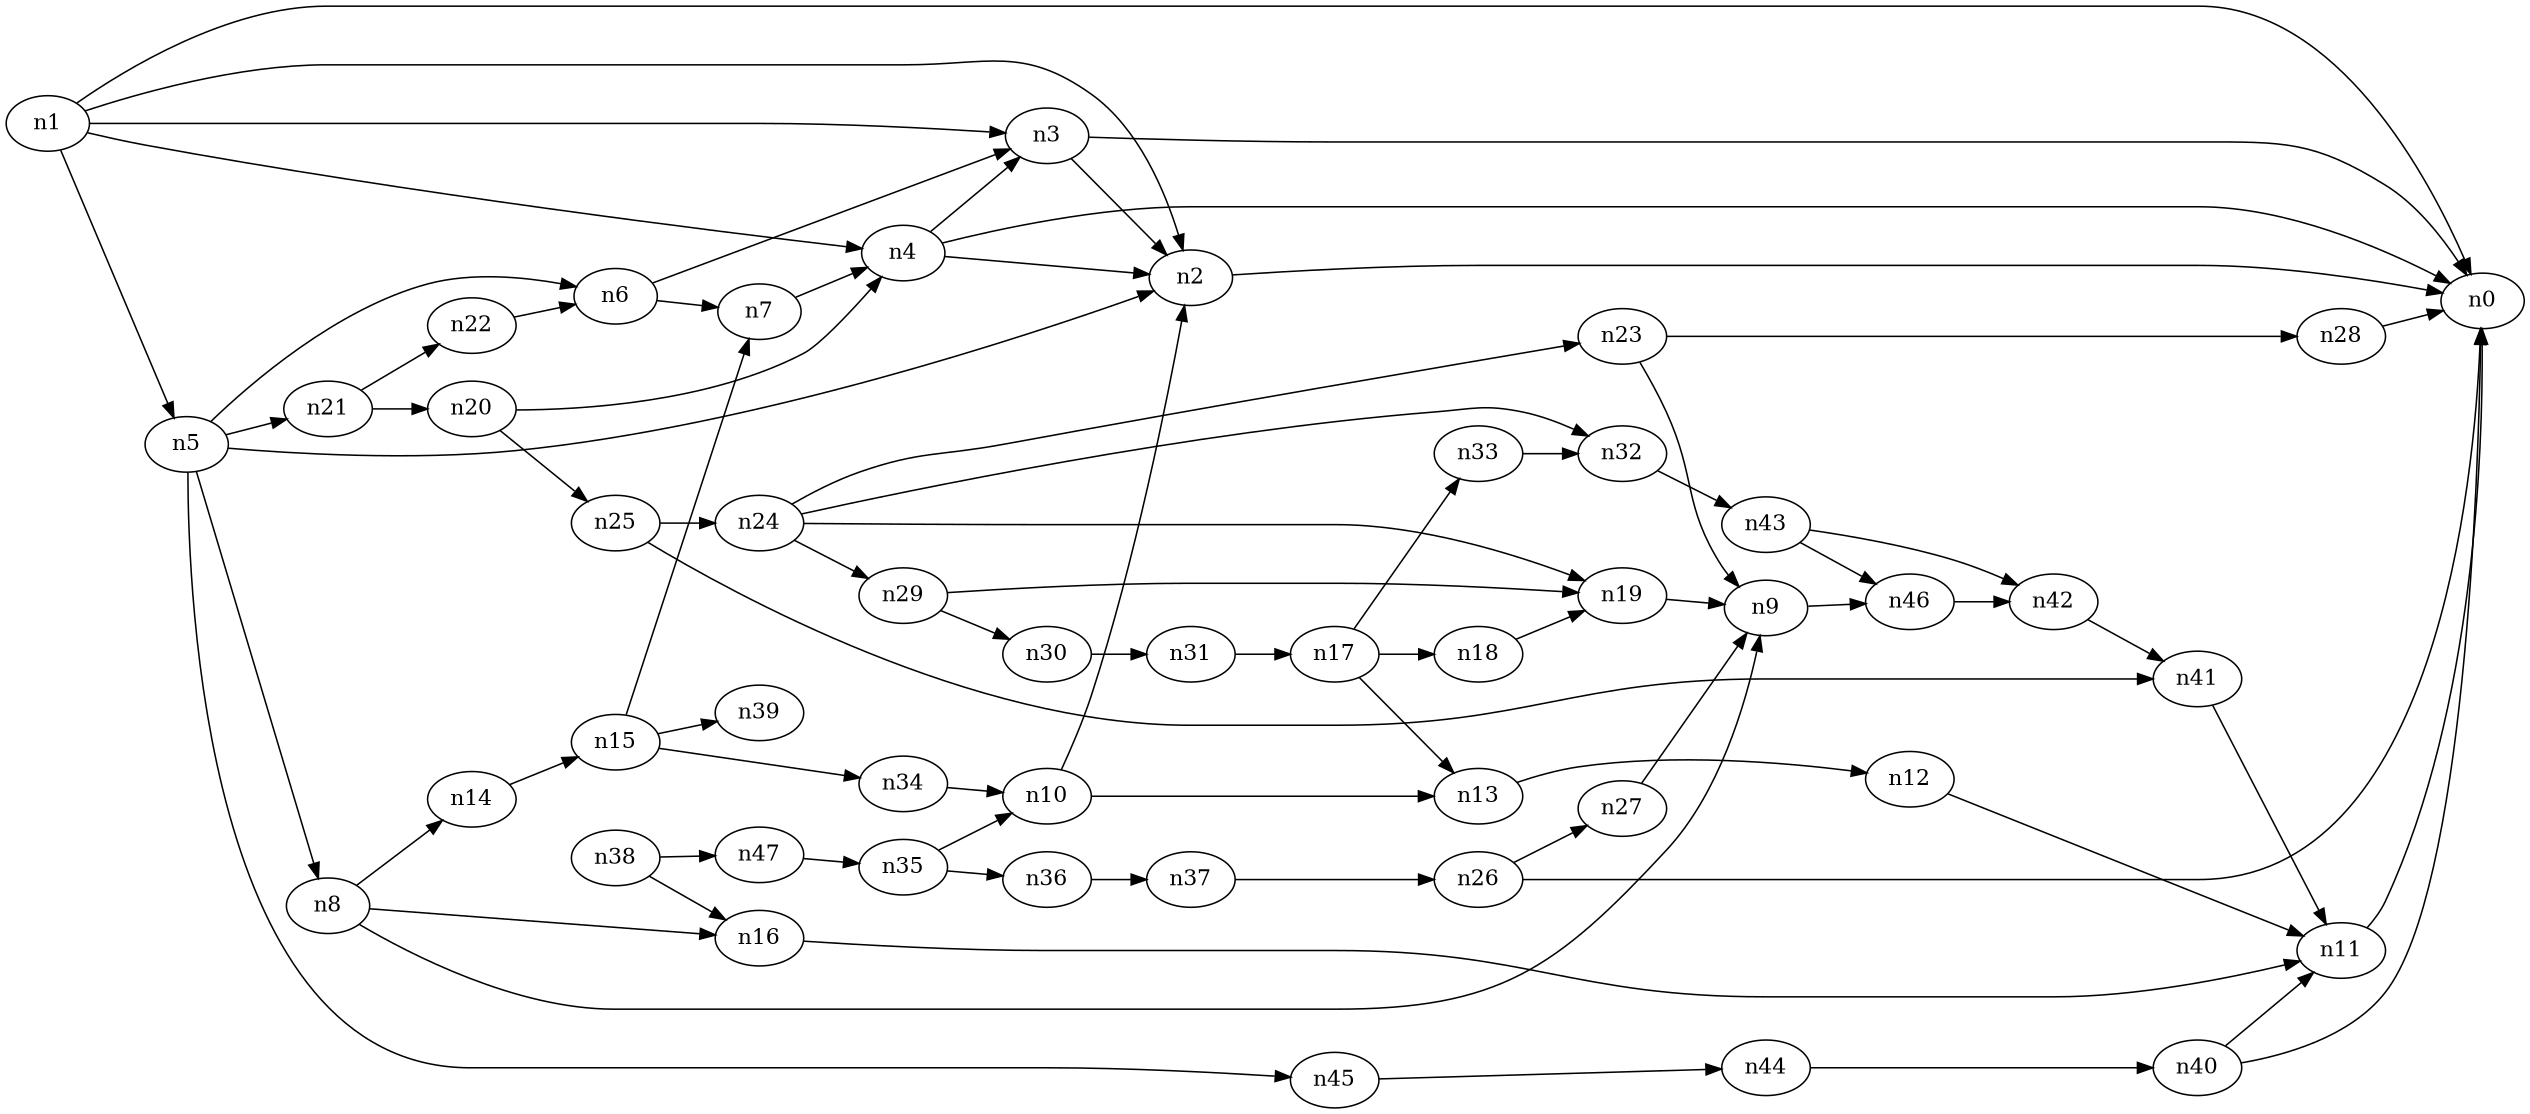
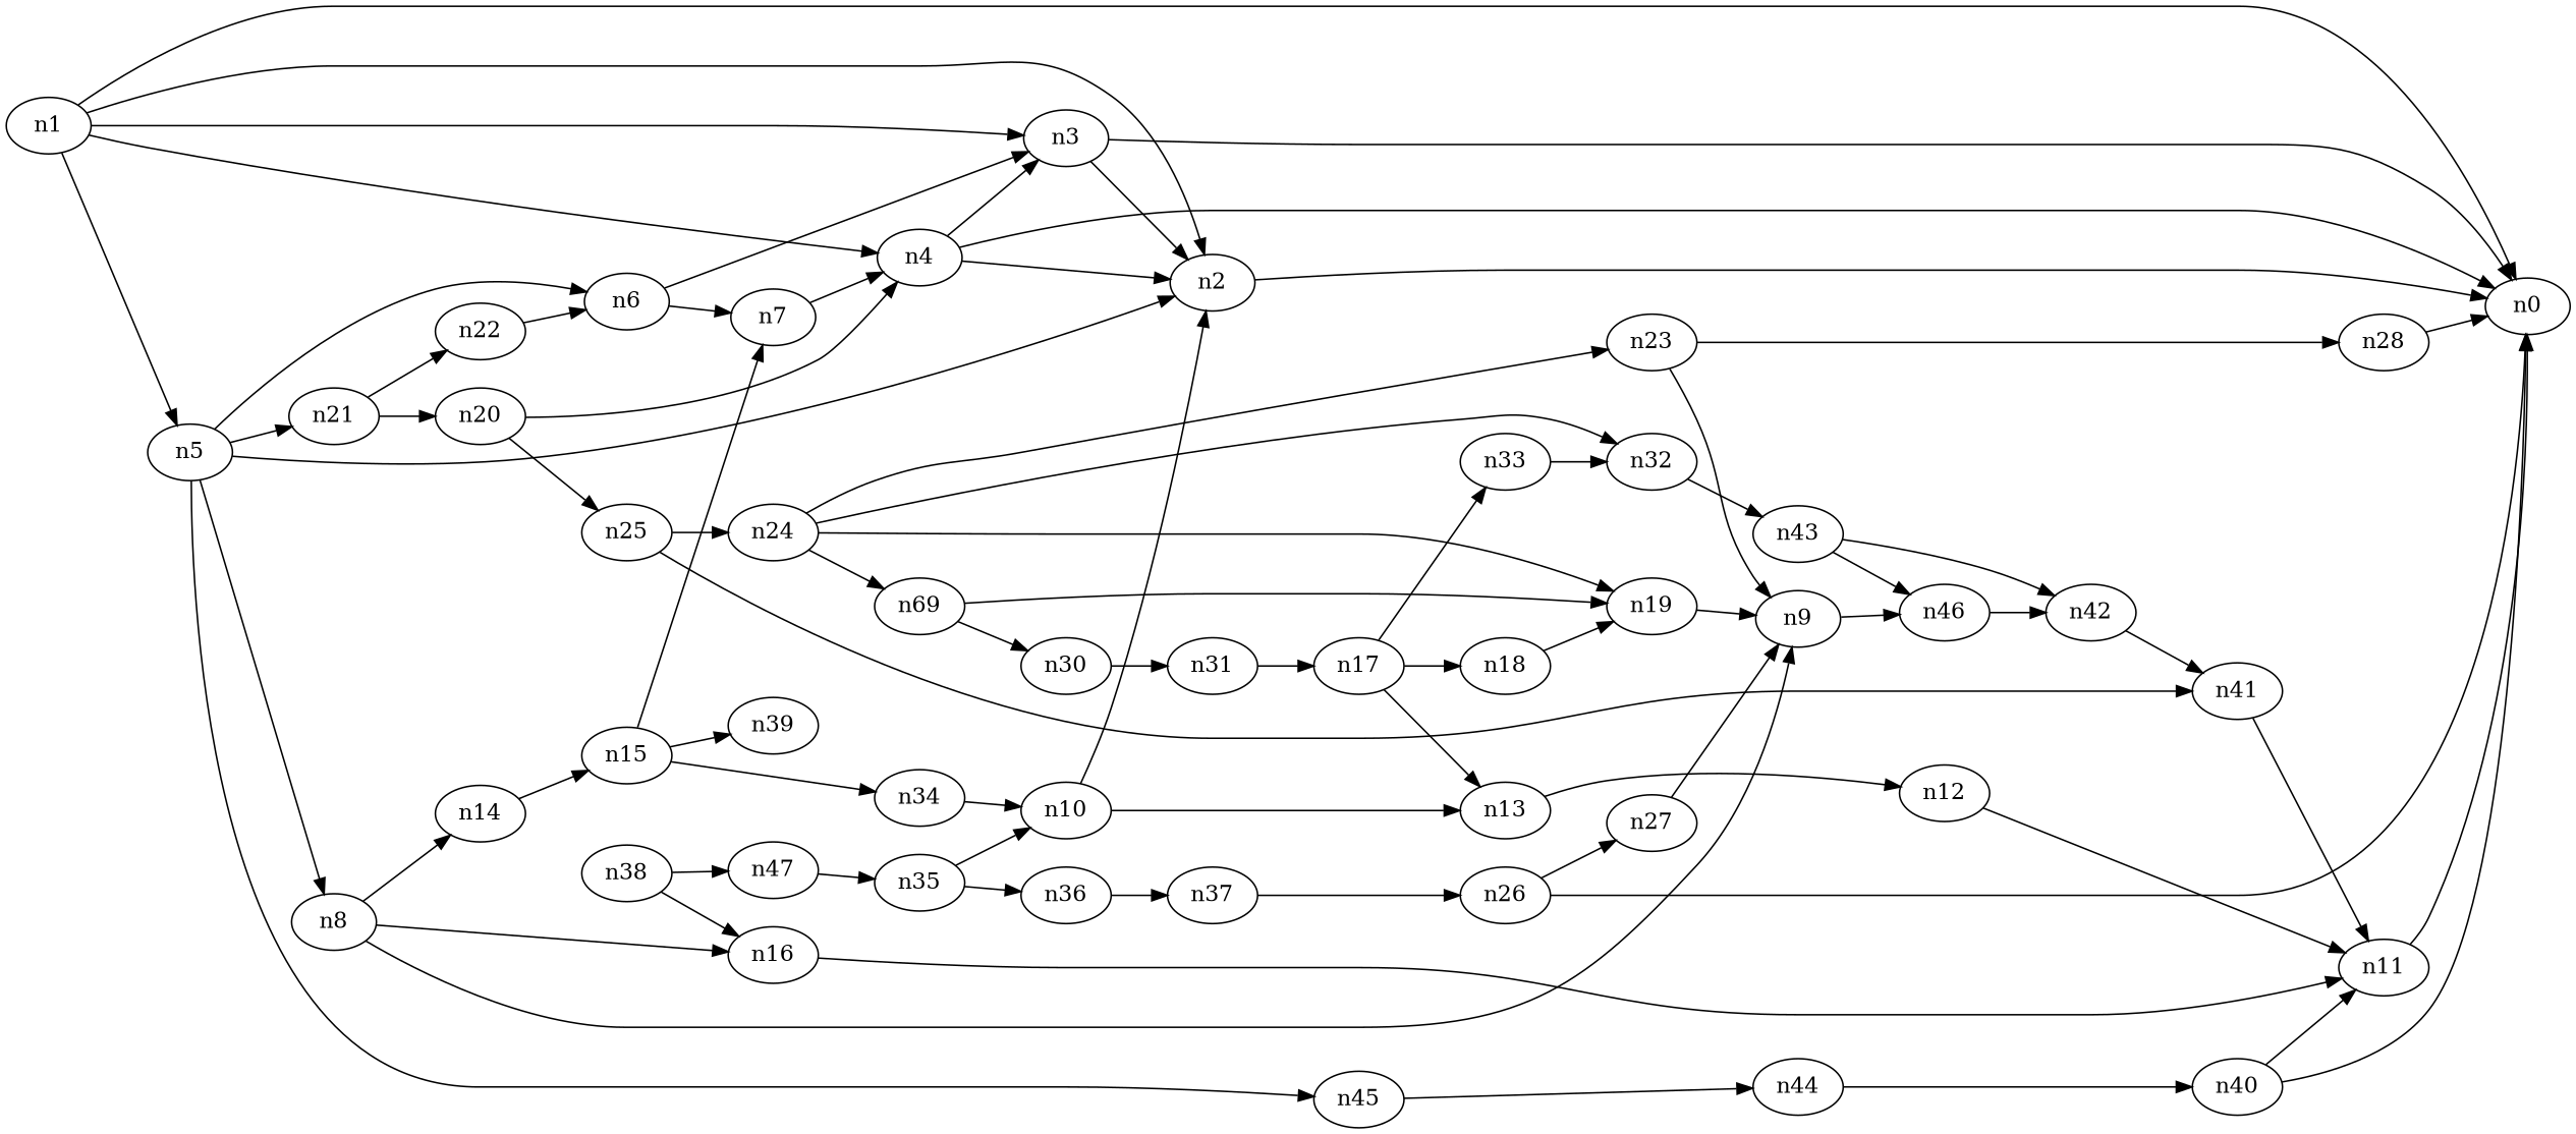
  digraph {
    rankdir=LR
    n1
    n0
    n2
    n3
    n4
    n5
    n6
    n8
    n21
    n45
    n7
    n9
    n14
    n16
    n20
    n22
    n44
    n46
    n15
    n11
    n25
    n40
    n10
    n13
    n34
    n39
    n12
    n38
    n47
    n17
    n18
    n33
    n19
    n32
    n43
    n24
    n41
    n23
-   n29
+   n29 [label=n69]
    n28
    n30
    n31
    n42
    n26
    n27
    n35
    n36
    n37
    n1 -> n0
    n1 -> n2
    n1 -> n3
    n1 -> n4
    n1 -> n5
    n2 -> n0
    n3 -> n0
    n3 -> n2
    n4 -> n0
    n4 -> n2
    n4 -> n3
    n5 -> n2
    n5 -> n6
    n5 -> n8
    n5 -> n21
    n5 -> n45
    n6 -> n3
    n6 -> n7
    n8 -> n9
    n8 -> n14
    n8 -> n16
    n21 -> n20
    n21 -> n22
    n45 -> n44
    n7 -> n4
    n9 -> n46
    n14 -> n15
    n16 -> n11
    n20 -> n4
    n20 -> n25
    n22 -> n6
    n44 -> n40
    n46 -> n42
    n15 -> n7
    n15 -> n34
    n15 -> n39
    n11 -> n0
    n25 -> n24
    n25 -> n41
    n40 -> n0
    n40 -> n11
    n10 -> n2
    n10 -> n13
    n13 -> n12
    n34 -> n10
    n12 -> n11
    n38 -> n16
    n38 -> n47
    n47 -> n35
    n17 -> n13
    n17 -> n18
    n17 -> n33
    n18 -> n19
    n33 -> n32
    n19 -> n9
    n32 -> n43
    n43 -> n46
    n43 -> n42
    n24 -> n19
    n24 -> n32
    n24 -> n23
    n24 -> n29
    n41 -> n11
    n23 -> n9
    n23 -> n28
    n29 -> n19
    n29 -> n30
    n28 -> n0
    n30 -> n31
    n31 -> n17
    n42 -> n41
    n26 -> n0
    n26 -> n27
    n27 -> n9
    n35 -> n10
    n35 -> n36
    n36 -> n37
    n37 -> n26
  }
